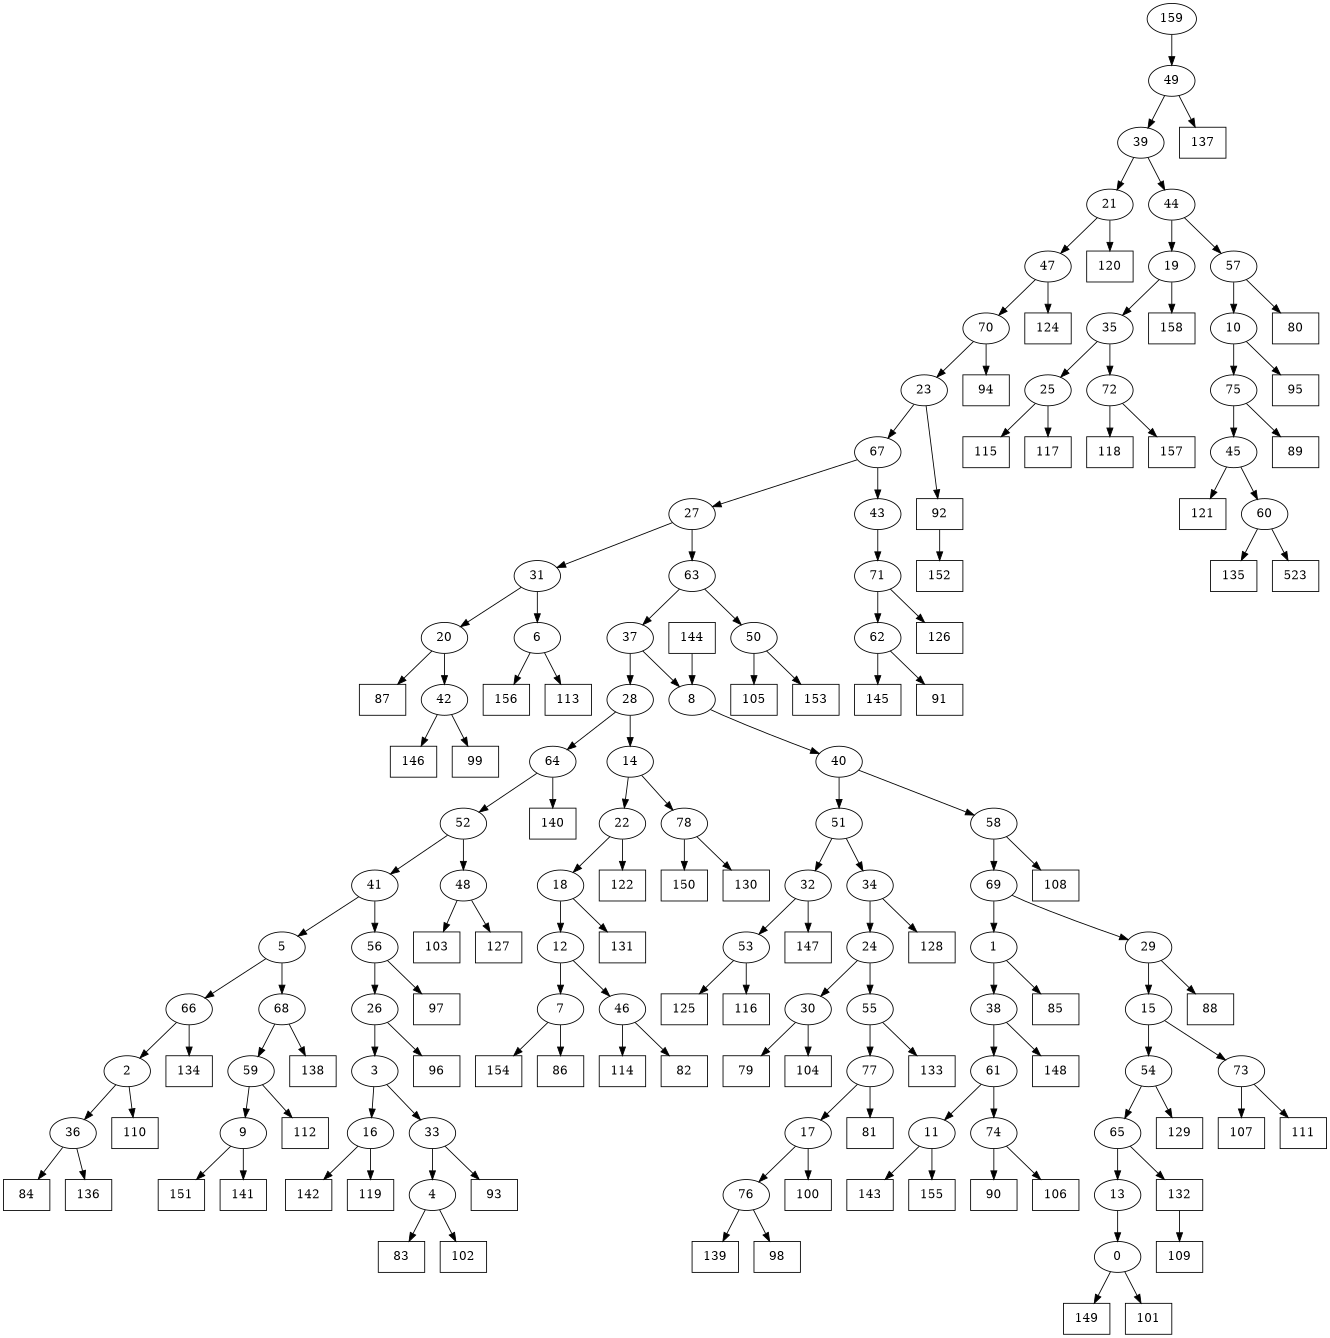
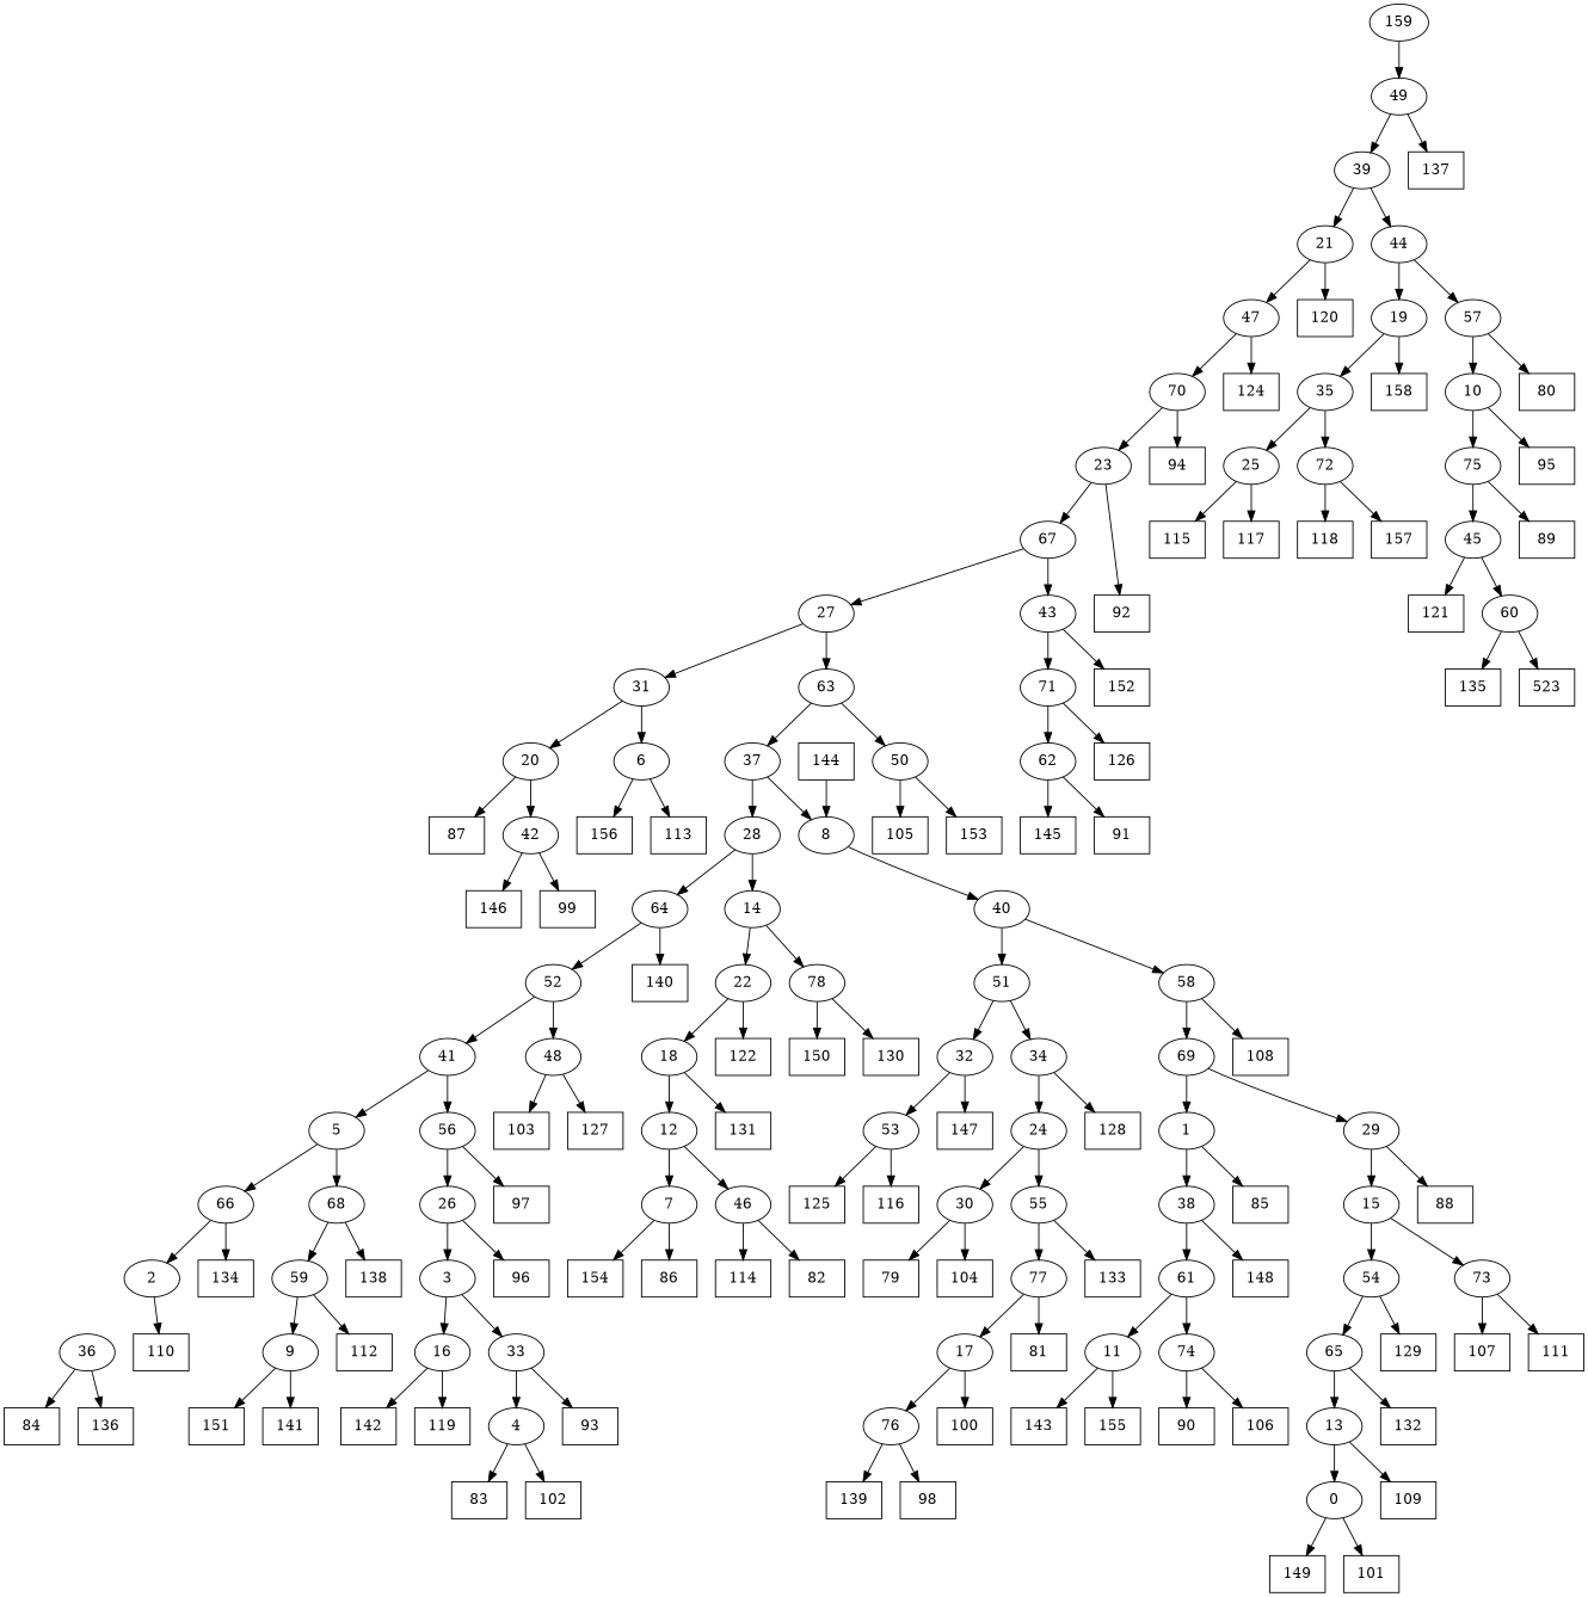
  digraph {
    n1 [label=0]
    n2 [label=149 shape=box]
    n3 [label=101 shape=box]
    n4 [label=1]
    n5 [label=38]
    n6 [label=85 shape=box]
    n7 [label=61]
    n8 [label=148 shape=box]
    n9 [label=2]
    n10 [label=36]
    n11 [label=110 shape=box]
    n12 [label=84 shape=box]
    n13 [label=136 shape=box]
    n14 [label=3]
    n15 [label=16]
    n16 [label=33]
    n17 [label=142 shape=box]
    n18 [label=119 shape=box]
    n19 [label=4]
    n20 [label=93 shape=box]
    n21 [label=83 shape=box]
    n22 [label=102 shape=box]
    n23 [label=5]
    n24 [label=66]
    n25 [label=68]
    n26 [label=134 shape=box]
    n27 [label=59]
    n28 [label=138 shape=box]
    n29 [label=6]
    n30 [label=156 shape=box]
    n31 [label=113 shape=box]
    n32 [label=7]
    n33 [label=154 shape=box]
    n34 [label=86 shape=box]
    n35 [label=8]
    n36 [label=40]
    n37 [label=51]
    n38 [label=58]
    n39 [label=144 shape=box]
    n40 [label=9]
    n41 [label=151 shape=box]
    n42 [label=141 shape=box]
    n43 [label=10]
    n44 [label=75]
    n45 [label=95 shape=box]
    n46 [label=45]
    n47 [label=89 shape=box]
    n48 [label=11]
    n49 [label=143 shape=box]
    n50 [label=155 shape=box]
    n51 [label=12]
    n52 [label=46]
    n53 [label=114 shape=box]
    n54 [label=82 shape=box]
    n55 [label=13]
    n56 [label=109 shape=box]
    n57 [label=14]
    n58 [label=22]
    n59 [label=78]
    n60 [label=18]
    n61 [label=122 shape=box]
    n62 [label=150 shape=box]
    n63 [label=130 shape=box]
    n64 [label=15]
    n65 [label=54]
    n66 [label=73]
    n67 [label=65]
    n68 [label=129 shape=box]
    n69 [label=107 shape=box]
    n70 [label=111 shape=box]
    n71 [label=17]
    n72 [label=76]
    n73 [label=100 shape=box]
    n74 [label=139 shape=box]
    n75 [label=98 shape=box]
    n76 [label=131 shape=box]
    n77 [label=19]
    n78 [label=35]
    n79 [label=158 shape=box]
    n80 [label=25]
    n81 [label=72]
    n82 [label=20]
    n83 [label=42]
    n84 [label=87 shape=box]
    n85 [label=99 shape=box]
    n86 [label=146 shape=box]
    n87 [label=21]
    n88 [label=47]
    n89 [label=120 shape=box]
    n90 [label=70]
    n91 [label=124 shape=box]
    n92 [label=23]
    n93 [label=67]
    n94 [label=92 shape=box]
    n95 [label=27]
    n96 [label=43]
    n97 [label=24]
    n98 [label=30]
    n99 [label=55]
    n100 [label=79 shape=box]
    n101 [label=104 shape=box]
    n102 [label=77]
    n103 [label=133 shape=box]
    n104 [label=115 shape=box]
    n105 [label=117 shape=box]
    n106 [label=26]
    n107 [label=96 shape=box]
    n108 [label=31]
    n109 [label=63]
    n110 [label=37]
    n111 [label=50]
    n112 [label=28]
    n113 [label=64]
    n114 [label=52]
    n115 [label=140 shape=box]
    n116 [label=29]
    n117 [label=88 shape=box]
    n118 [label=32]
    n119 [label=53]
    n120 [label=147 shape=box]
    n121 [label=125 shape=box]
    n122 [label=116 shape=box]
    n123 [label=34]
    n124 [label=128 shape=box]
    n125 [label=118 shape=box]
    n126 [label=157 shape=box]
    n127 [label=74]
    n128 [label=39]
    n129 [label=44]
    n130 [label=57]
    n131 [label=69]
    n132 [label=108 shape=box]
    n133 [label=41]
    n134 [label=56]
    n135 [label=97 shape=box]
    n136 [label=71]
    n137 [label=152 shape=box]
    n138 [label=62]
    n139 [label=126 shape=box]
    n140 [label=80 shape=box]
    n141 [label=60]
    n142 [label=121 shape=box]
    n143 [label=135 shape=box]
    n144 [label=523 shape=box]
    n145 [label=94 shape=box]
    n146 [label=48]
    n147 [label=103 shape=box]
    n148 [label=127 shape=box]
    n149 [label=49]
    n150 [label=137 shape=box]
    n151 [label=153 shape=box]
    n152 [label=105 shape=box]
    n153 [label=132 shape=box]
    n154 [label=81 shape=box]
    n155 [label=112 shape=box]
    n156 [label=90 shape=box]
    n157 [label=106 shape=box]
    n158 [label=145 shape=box]
    n159 [label=91 shape=box]
    n160 [label=159]
    n1 -> n2
    n1 -> n3
    n4 -> n5
    n4 -> n6
    n5 -> n7
    n5 -> n8
    n7 -> n48
    n7 -> n127
-   n9 -> n10
    n9 -> n11
    n10 -> n12
    n10 -> n13
    n14 -> n15
    n14 -> n16
    n15 -> n17
    n15 -> n18
    n16 -> n19
    n16 -> n20
    n19 -> n21
    n19 -> n22
    n23 -> n24
    n23 -> n25
    n24 -> n9
    n24 -> n26
    n25 -> n27
    n25 -> n28
    n27 -> n40
    n27 -> n155
    n29 -> n30
    n29 -> n31
    n32 -> n33
    n32 -> n34
    n35 -> n36
    n36 -> n37
    n36 -> n38
    n37 -> n118
    n37 -> n123
    n38 -> n131
    n38 -> n132
    n39 -> n35
    n40 -> n41
    n40 -> n42
    n43 -> n44
    n43 -> n45
    n44 -> n46
    n44 -> n47
    n46 -> n141
    n46 -> n142
    n48 -> n49
    n48 -> n50
    n51 -> n32
    n51 -> n52
    n52 -> n53
    n52 -> n54
    n55 -> n1
-   n153 -> n56
+   n55 -> n56
    n57 -> n58
    n57 -> n59
    n58 -> n60
    n58 -> n61
    n59 -> n62
    n59 -> n63
    n60 -> n51
    n60 -> n76
    n64 -> n65
    n64 -> n66
    n65 -> n67
    n65 -> n68
    n66 -> n69
    n66 -> n70
    n67 -> n55
    n67 -> n153
    n71 -> n72
    n71 -> n73
    n72 -> n74
    n72 -> n75
    n77 -> n78
    n77 -> n79
    n78 -> n80
    n78 -> n81
    n80 -> n104
    n80 -> n105
    n81 -> n125
    n81 -> n126
    n82 -> n83
    n82 -> n84
    n83 -> n85
    n83 -> n86
    n87 -> n88
    n87 -> n89
    n88 -> n90
    n88 -> n91
    n90 -> n92
    n90 -> n145
    n92 -> n93
    n92 -> n94
    n93 -> n95
    n93 -> n96
    n95 -> n108
    n95 -> n109
    n96 -> n136
-   n94 -> n137
+   n96 -> n137
    n97 -> n98
    n97 -> n99
    n98 -> n100
    n98 -> n101
    n99 -> n102
    n99 -> n103
    n102 -> n71
    n102 -> n154
    n106 -> n14
    n106 -> n107
    n108 -> n29
    n108 -> n82
    n109 -> n110
    n109 -> n111
    n110 -> n35
    n110 -> n112
    n111 -> n151
    n111 -> n152
    n112 -> n57
    n112 -> n113
    n113 -> n114
    n113 -> n115
    n114 -> n133
    n114 -> n146
    n116 -> n64
    n116 -> n117
    n118 -> n119
    n118 -> n120
    n119 -> n121
    n119 -> n122
    n123 -> n97
    n123 -> n124
    n127 -> n156
    n127 -> n157
    n128 -> n87
    n128 -> n129
    n129 -> n77
    n129 -> n130
    n130 -> n43
    n130 -> n140
    n131 -> n4
    n131 -> n116
    n133 -> n23
    n133 -> n134
    n134 -> n106
    n134 -> n135
    n136 -> n138
    n136 -> n139
    n138 -> n158
    n138 -> n159
    n141 -> n143
    n141 -> n144
    n146 -> n147
    n146 -> n148
    n149 -> n128
    n149 -> n150
    n160 -> n149
  }
